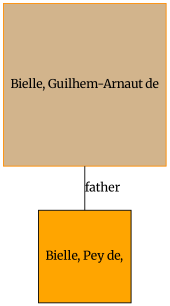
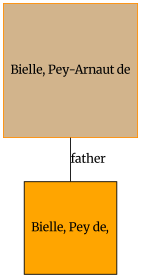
  digraph {
    fontname=Merriweather
    node [regular=1 shape=box style=filled fontname=Merriweather]
-   n1 [color=darkorange label="Bielle, Guilhem-Arnaut de" fillcolor=tan]
+   n1 [color=darkorange label="Bielle, Pey-Arnaut de" fillcolor=tan]
    n2 [color=black label="Bielle, Pey de," fillcolor=orange]
    n1 -> n2 [arrowsize=0.0 dir=none label=father style=solid fontname=Merriweather]
  }
